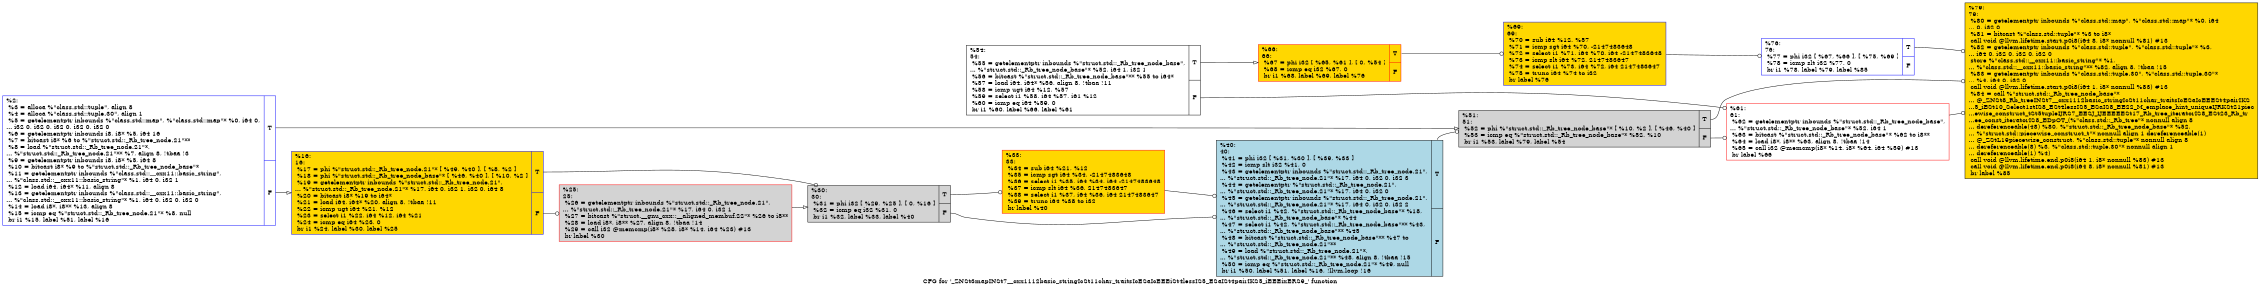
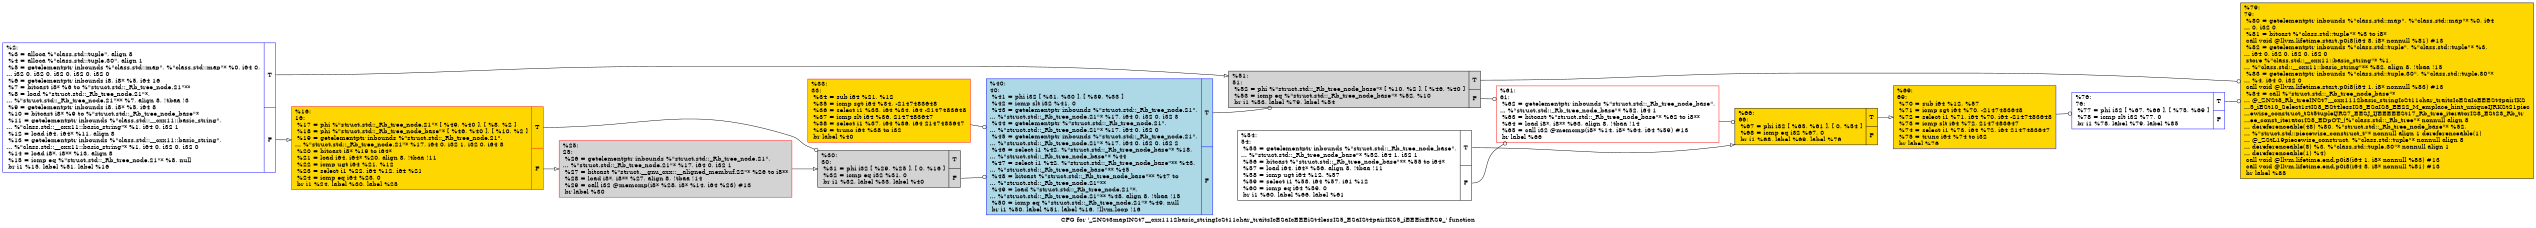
  digraph {
    label="CFG for '_ZNSt3mapINSt7__cxx1112basic_stringIcSt11char_traitsIcESaIcEEEiSt4lessIS5_ESaISt4pairIKS5_iEEEixERS9_' function"
    rankdir=LR
    node [color=black fillcolor=gold shape=record style=filled]
    edge [arrowhead=odot tailport=s0]
    n1 [color=blue fillcolor=white label="{%2:\l  %3 = alloca %\"class.std::tuple\", align 8\l  %4 = alloca %\"class.std::tuple.30\", align 1\l  %5 = getelementptr inbounds %\"class.std::map\", %\"class.std::map\"* %0, i64 0,\l... i32 0, i32 0, i32 0, i32 0, i32 0\l  %6 = getelementptr inbounds i8, i8* %5, i64 16\l  %7 = bitcast i8* %6 to %\"struct.std::_Rb_tree_node.21\"**\l  %8 = load %\"struct.std::_Rb_tree_node.21\"*,\l... %\"struct.std::_Rb_tree_node.21\"** %7, align 8, !tbaa !3\l  %9 = getelementptr inbounds i8, i8* %5, i64 8\l  %10 = bitcast i8* %9 to %\"struct.std::_Rb_tree_node_base\"*\l  %11 = getelementptr inbounds %\"class.std::__cxx11::basic_string\",\l... %\"class.std::__cxx11::basic_string\"* %1, i64 0, i32 1\l  %12 = load i64, i64* %11, align 8\l  %13 = getelementptr inbounds %\"class.std::__cxx11::basic_string\",\l... %\"class.std::__cxx11::basic_string\"* %1, i64 0, i32 0, i32 0\l  %14 = load i8*, i8** %13, align 8\l  %15 = icmp eq %\"struct.std::_Rb_tree_node.21\"* %8, null\l  br i1 %15, label %51, label %16\l|{<s0>T|<s1>F}}"]
    n2 [fillcolor=lightgrey label="{%51:\l51:                                               \l  %52 = phi %\"struct.std::_Rb_tree_node_base\"* [ %10, %2 ], [ %46, %40 ]\l  %53 = icmp eq %\"struct.std::_Rb_tree_node_base\"* %52, %10\l  br i1 %53, label %79, label %54\l|{<s0>T|<s1>F}}"]
-   n3 [color=blue label="{%16:\l16:                                               \l  %17 = phi %\"struct.std::_Rb_tree_node.21\"* [ %49, %40 ], [ %8, %2 ]\l  %18 = phi %\"struct.std::_Rb_tree_node_base\"* [ %46, %40 ], [ %10, %2 ]\l  %19 = getelementptr inbounds %\"struct.std::_Rb_tree_node.21\",\l... %\"struct.std::_Rb_tree_node.21\"* %17, i64 0, i32 1, i32 0, i64 8\l  %20 = bitcast i8* %19 to i64*\l  %21 = load i64, i64* %20, align 8, !tbaa !11\l  %22 = icmp ugt i64 %21, %12\l  %23 = select i1 %22, i64 %12, i64 %21\l  %24 = icmp eq i64 %23, 0\l  br i1 %24, label %30, label %25\l|{<s0>T|<s1>F}}"]
+   n3 [color=red label="{%16:\l16:                                               \l  %17 = phi %\"struct.std::_Rb_tree_node.21\"* [ %49, %40 ], [ %8, %2 ]\l  %18 = phi %\"struct.std::_Rb_tree_node_base\"* [ %46, %40 ], [ %10, %2 ]\l  %19 = getelementptr inbounds %\"struct.std::_Rb_tree_node.21\",\l... %\"struct.std::_Rb_tree_node.21\"* %17, i64 0, i32 1, i32 0, i64 8\l  %20 = bitcast i8* %19 to i64*\l  %21 = load i64, i64* %20, align 8, !tbaa !11\l  %22 = icmp ugt i64 %21, %12\l  %23 = select i1 %22, i64 %12, i64 %21\l  %24 = icmp eq i64 %23, 0\l  br i1 %24, label %30, label %25\l|{<s0>T|<s1>F}}"]
    n4 [label="{%79:\l79:                                               \l  %80 = getelementptr inbounds %\"class.std::map\", %\"class.std::map\"* %0, i64\l... 0, i32 0\l  %81 = bitcast %\"class.std::tuple\"* %3 to i8*\l  call void @llvm.lifetime.start.p0i8(i64 8, i8* nonnull %81) #13\l  %82 = getelementptr inbounds %\"class.std::tuple\", %\"class.std::tuple\"* %3,\l... i64 0, i32 0, i32 0, i32 0\l  store %\"class.std::__cxx11::basic_string\"* %1,\l... %\"class.std::__cxx11::basic_string\"** %82, align 8, !tbaa !15\l  %83 = getelementptr inbounds %\"class.std::tuple.30\", %\"class.std::tuple.30\"*\l... %4, i64 0, i32 0\l  call void @llvm.lifetime.start.p0i8(i64 1, i8* nonnull %83) #13\l  %84 = call %\"struct.std::_Rb_tree_node_base\"*\l... @_ZNSt8_Rb_treeINSt7__cxx1112basic_stringIcSt11char_traitsIcESaIcEEESt4pairIKS\l...5_iESt10_Select1stIS8_ESt4lessIS5_ESaIS8_EE22_M_emplace_hint_uniqueIJRKSt21piec\l...ewise_construct_tSt5tupleIJRS7_EESJ_IJEEEEESt17_Rb_tree_iteratorIS8_ESt23_Rb_tr\l...ee_const_iteratorIS8_EDpOT_(%\"class.std::_Rb_tree\"* nonnull align 8\l... dereferenceable(48) %80, %\"struct.std::_Rb_tree_node_base\"* %52,\l... %\"struct.std::piecewise_construct_t\"* nonnull align 1 dereferenceable(1)\l... @_ZStL19piecewise_construct, %\"class.std::tuple\"* nonnull align 8\l... dereferenceable(8) %3, %\"class.std::tuple.30\"* nonnull align 1\l... dereferenceable(1) %4)\l  call void @llvm.lifetime.end.p0i8(i64 1, i8* nonnull %83) #13\l  call void @llvm.lifetime.end.p0i8(i64 8, i8* nonnull %81) #13\l  br label %85\l}"]
    n5 [color=red fillcolor=white label="{%61:\l61:                                               \l  %62 = getelementptr inbounds %\"struct.std::_Rb_tree_node_base\",\l... %\"struct.std::_Rb_tree_node_base\"* %52, i64 1\l  %63 = bitcast %\"struct.std::_Rb_tree_node_base\"* %62 to i8**\l  %64 = load i8*, i8** %63, align 8, !tbaa !14\l  %65 = call i32 @memcmp(i8* %14, i8* %64, i64 %59) #13\l  br label %66\l}"]
    n6 [fillcolor=lightgrey label="{%30:\l30:                                               \l  %31 = phi i32 [ %29, %25 ], [ 0, %16 ]\l  %32 = icmp eq i32 %31, 0\l  br i1 %32, label %33, label %40\l|{<s0>T|<s1>F}}"]
    n7 [color=red fillcolor=lightgrey label="{%25:\l25:                                               \l  %26 = getelementptr inbounds %\"struct.std::_Rb_tree_node.21\",\l... %\"struct.std::_Rb_tree_node.21\"* %17, i64 0, i32 1\l  %27 = bitcast %\"struct.__gnu_cxx::__aligned_membuf.22\"* %26 to i8**\l  %28 = load i8*, i8** %27, align 8, !tbaa !14\l  %29 = call i32 @memcmp(i8* %28, i8* %14, i64 %23) #13\l  br label %30\l}"]
    n8 [fillcolor=white label="{%54:\l54:                                               \l  %55 = getelementptr inbounds %\"struct.std::_Rb_tree_node_base\",\l... %\"struct.std::_Rb_tree_node_base\"* %52, i64 1, i32 1\l  %56 = bitcast %\"struct.std::_Rb_tree_node_base\"** %55 to i64*\l  %57 = load i64, i64* %56, align 8, !tbaa !11\l  %58 = icmp ugt i64 %12, %57\l  %59 = select i1 %58, i64 %57, i61 %12\l  %60 = icmp eq i64 %59, 0\l  br i1 %60, label %66, label %61\l|{<s0>T|<s1>F}}"]
-   n9 [color=red label="{%66:\l66:                                               \l  %67 = phi i32 [ %65, %61 ], [ 0, %54 ]\l  %68 = icmp eq i32 %67, 0\l  br i1 %68, label %69, label %76\l|{<s0>T|<s1>F}}"]
+   n9 [label="{%66:\l66:                                               \l  %67 = phi i32 [ %65, %61 ], [ 0, %54 ]\l  %68 = icmp eq i32 %67, 0\l  br i1 %68, label %69, label %76\l|{<s0>T|<s1>F}}"]
    n10 [color=red label="{%33:\l33:                                               \l  %34 = sub i64 %21, %12\l  %35 = icmp sgt i64 %34, -2147483648\l  %36 = select i1 %35, i64 %34, i64 -2147483648\l  %37 = icmp slt i64 %36, 2147483647\l  %38 = select i1 %37, i64 %36, i64 2147483647\l  %39 = trunc i64 %38 to i32\l  br label %40\l}"]
-   n11 [fillcolor=lightblue label="{%40:\l40:                                               \l  %41 = phi i32 [ %31, %30 ], [ %39, %33 ]\l  %42 = icmp slt i32 %41, 0\l  %43 = getelementptr inbounds %\"struct.std::_Rb_tree_node.21\",\l... %\"struct.std::_Rb_tree_node.21\"* %17, i64 0, i32 0, i32 3\l  %44 = getelementptr %\"struct.std::_Rb_tree_node.21\",\l... %\"struct.std::_Rb_tree_node.21\"* %17, i64 0, i32 0\l  %45 = getelementptr inbounds %\"struct.std::_Rb_tree_node.21\",\l... %\"struct.std::_Rb_tree_node.21\"* %17, i64 0, i32 0, i32 2\l  %46 = select i1 %42, %\"struct.std::_Rb_tree_node_base\"* %18,\l... %\"struct.std::_Rb_tree_node_base\"* %44\l  %47 = select i1 %42, %\"struct.std::_Rb_tree_node_base\"** %43,\l... %\"struct.std::_Rb_tree_node_base\"** %45\l  %48 = bitcast %\"struct.std::_Rb_tree_node_base\"** %47 to\l... %\"struct.std::_Rb_tree_node.21\"**\l  %49 = load %\"struct.std::_Rb_tree_node.21\"*,\l... %\"struct.std::_Rb_tree_node.21\"** %48, align 8, !tbaa !15\l  %50 = icmp eq %\"struct.std::_Rb_tree_node.21\"* %49, null\l  br i1 %50, label %51, label %16, !llvm.loop !16\l|{<s0>T|<s1>F}}"]
+   n11 [color=blue fillcolor=lightblue label="{%40:\l40:                                               \l  %41 = phi i32 [ %31, %30 ], [ %39, %33 ]\l  %42 = icmp slt i32 %41, 0\l  %43 = getelementptr inbounds %\"struct.std::_Rb_tree_node.21\",\l... %\"struct.std::_Rb_tree_node.21\"* %17, i64 0, i32 0, i32 3\l  %44 = getelementptr %\"struct.std::_Rb_tree_node.21\",\l... %\"struct.std::_Rb_tree_node.21\"* %17, i64 0, i32 0\l  %45 = getelementptr inbounds %\"struct.std::_Rb_tree_node.21\",\l... %\"struct.std::_Rb_tree_node.21\"* %17, i64 0, i32 0, i32 2\l  %46 = select i1 %42, %\"struct.std::_Rb_tree_node_base\"* %18,\l... %\"struct.std::_Rb_tree_node_base\"* %44\l  %47 = select i1 %42, %\"struct.std::_Rb_tree_node_base\"** %43,\l... %\"struct.std::_Rb_tree_node_base\"** %45\l  %48 = bitcast %\"struct.std::_Rb_tree_node_base\"** %47 to\l... %\"struct.std::_Rb_tree_node.21\"**\l  %49 = load %\"struct.std::_Rb_tree_node.21\"*,\l... %\"struct.std::_Rb_tree_node.21\"** %48, align 8, !tbaa !15\l  %50 = icmp eq %\"struct.std::_Rb_tree_node.21\"* %49, null\l  br i1 %50, label %51, label %16, !llvm.loop !16\l|{<s0>T|<s1>F}}"]
    n12 [color=blue label="{%69:\l69:                                               \l  %70 = sub i64 %12, %57\l  %71 = icmp sgt i64 %70, -2147483648\l  %72 = select i1 %71, i64 %70, i64 -2147483648\l  %73 = icmp slt i64 %72, 2147483647\l  %74 = select i1 %73, i64 %72, i64 2147483647\l  %75 = trunc i64 %74 to i32\l  br label %76\l}"]
    n13 [color=blue fillcolor=white label="{%76:\l76:                                               \l  %77 = phi i32 [ %67, %66 ], [ %75, %69 ]\l  %78 = icmp slt i32 %77, 0\l  br i1 %78, label %79, label %85\l|{<s0>T|<s1>F}}"]
    n1 -> n2 [arrowhead=onormal]
    n1 -> n3 [arrowhead=onormal tailport=s1]
    n2 -> n4
    n2 -> n5 [tailport=s1]
    n3 -> n6
-   n3 -> n7 [tailport=s1]
-   n5 -> n4
-   n6 -> n10
+   n3 -> n7 [arrowhead=onormal tailport=s1]
+   n5 -> n9
    n6 -> n11 [tailport=s1]
    n7 -> n6 [arrowhead=onormal]
    n8 -> n5 [tailport=s1]
    n8 -> n9 [arrowhead=onormal]
-   n9 -> n12
+   n9 -> n12 [arrowhead=onormal]
    n10 -> n11
    n11 -> n2
    n12 -> n13
    n13 -> n4
  }
